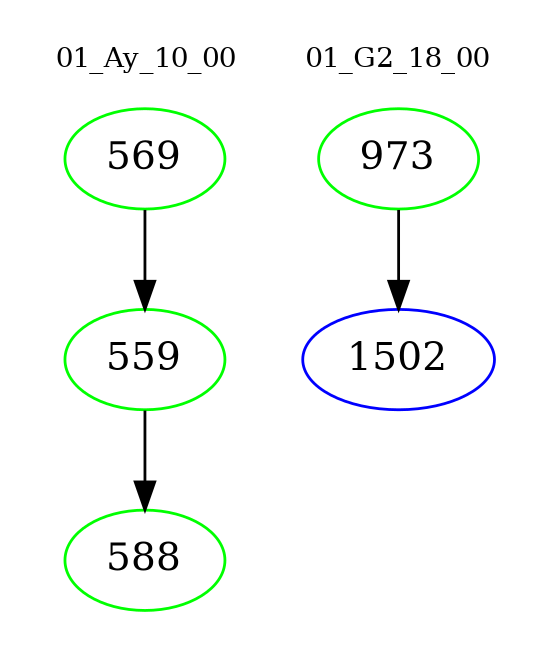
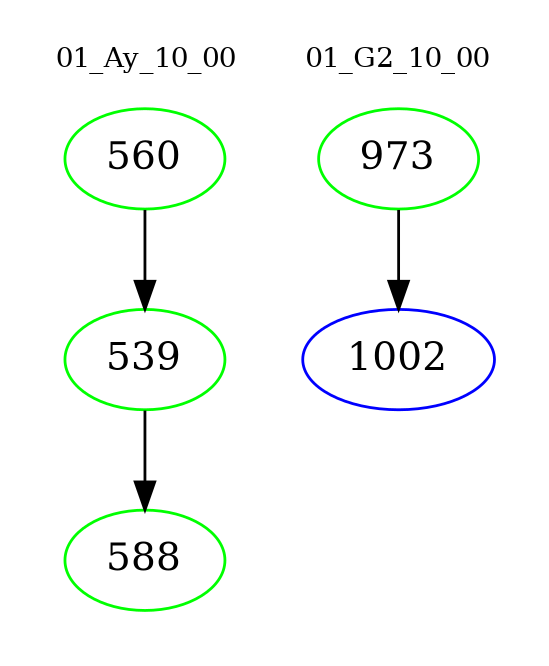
  digraph {
    node [color=green]
    edge [color=black]
-   n1 [label=569]
-   n2 [label=559]
+   n1 [label=560]
+   n2 [label=539]
    n3 [label=588]
    n4 [label=973]
-   n5 [color=blue label=1502]
+   n5 [color=blue label=1002]
    subgraph cluster_1 {
      color=white
      fontsize=10
      label="01_Ay_10_00"
      n1
      n2
      n3
    }
    subgraph cluster_2 {
      color=white
      fontsize=10
-     label="01_G2_18_00"
+     label="01_G2_10_00"
      n4
      n5
    }
    n1 -> n2
    n2 -> n3
    n4 -> n5
  }
